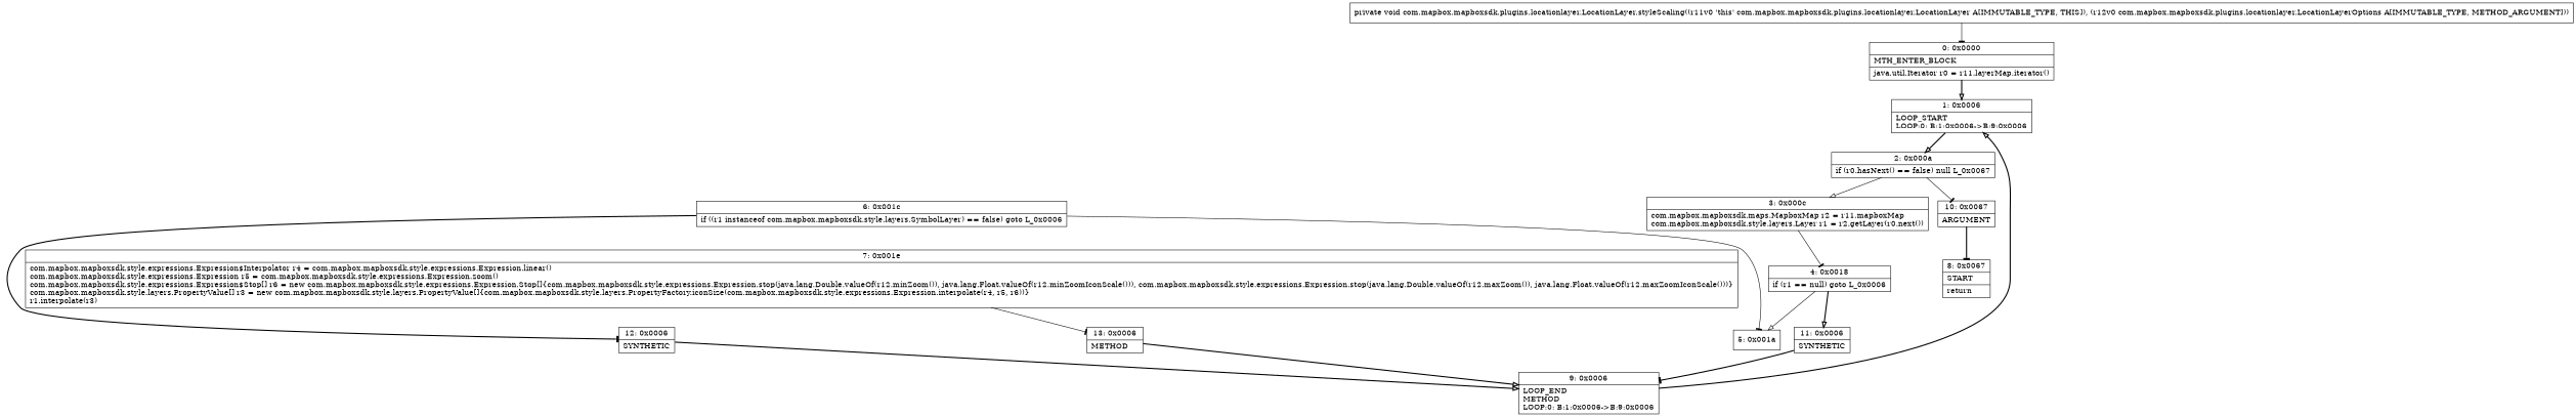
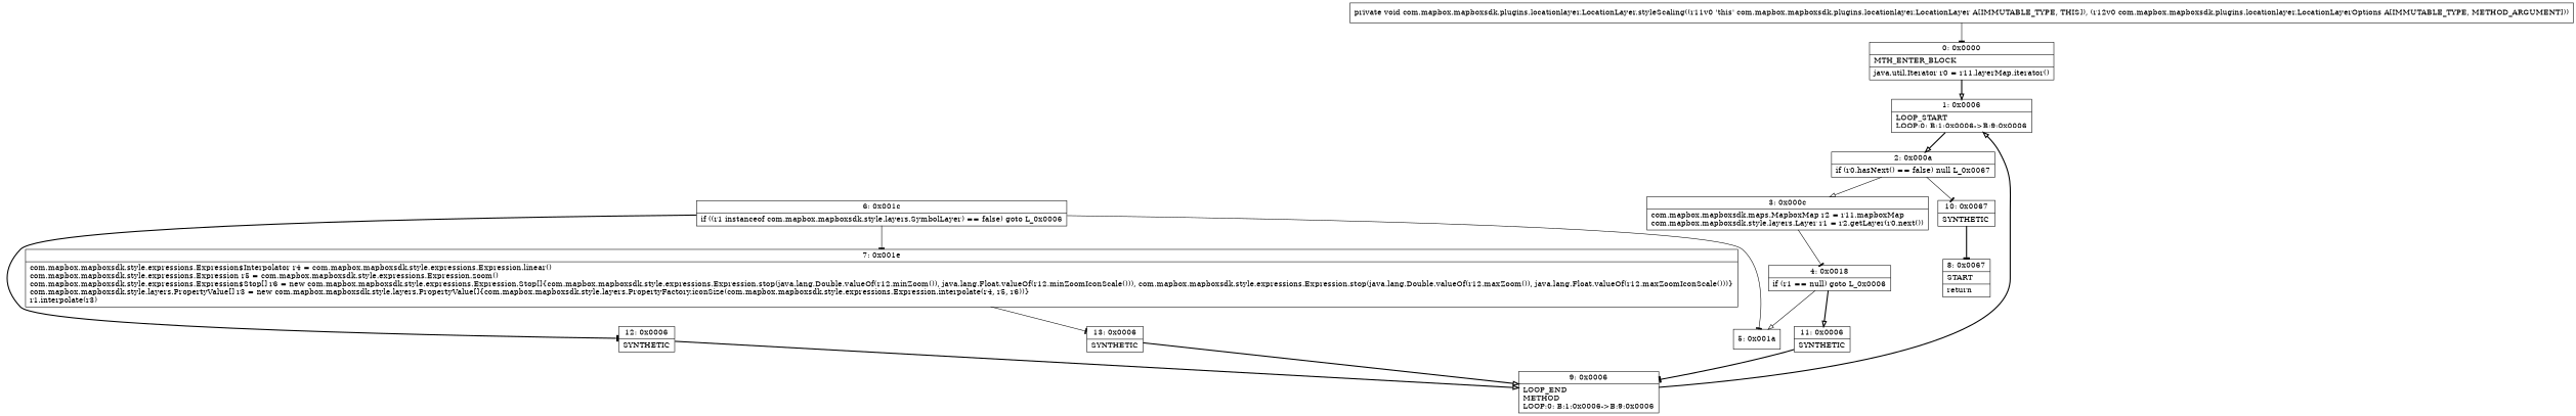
  digraph {
    node [shape=record]
    edge [arrowhead=tee style=bold]
    n1 [label="{0\:\ 0x0000|MTH_ENTER_BLOCK\l|java.util.Iterator r0 = r11.layerMap.iterator()\l}"]
    n2 [label="{1\:\ 0x0006|LOOP_START\lLOOP:0: B:1:0x0006\-\>B:9:0x0006\l}"]
    n3 [label="{2\:\ 0x000a|if (r0.hasNext() == false) null L_0x0067\l}"]
    n4 [label="{3\:\ 0x000c|com.mapbox.mapboxsdk.maps.MapboxMap r2 = r11.mapboxMap\lcom.mapbox.mapboxsdk.style.layers.Layer r1 = r2.getLayer(r0.next())\l}"]
-   n5 [label="{10\:\ 0x0067|ARGUMENT\l}"]
+   n5 [label="{10\:\ 0x0067|SYNTHETIC\l}"]
    n6 [label="{4\:\ 0x0018|if (r1 == null) goto L_0x0006\l}"]
    n7 [label="{8\:\ 0x0067|START\l|return\l}"]
    n8 [label="{5\:\ 0x001a}"]
    n9 [label="{11\:\ 0x0006|SYNTHETIC\l}"]
    n10 [label="{9\:\ 0x0006|LOOP_END\lMETHOD\lLOOP:0: B:1:0x0006\-\>B:9:0x0006\l}"]
    n11 [label="{6\:\ 0x001c|if ((r1 instanceof com.mapbox.mapboxsdk.style.layers.SymbolLayer) == false) goto L_0x0006\l}"]
    n12 [label="{7\:\ 0x001e|com.mapbox.mapboxsdk.style.expressions.Expression$Interpolator r4 = com.mapbox.mapboxsdk.style.expressions.Expression.linear()\lcom.mapbox.mapboxsdk.style.expressions.Expression r5 = com.mapbox.mapboxsdk.style.expressions.Expression.zoom()\lcom.mapbox.mapboxsdk.style.expressions.Expression$Stop[] r6 = new com.mapbox.mapboxsdk.style.expressions.Expression.Stop[]\{com.mapbox.mapboxsdk.style.expressions.Expression.stop(java.lang.Double.valueOf(r12.minZoom()), java.lang.Float.valueOf(r12.minZoomIconScale())), com.mapbox.mapboxsdk.style.expressions.Expression.stop(java.lang.Double.valueOf(r12.maxZoom()), java.lang.Float.valueOf(r12.maxZoomIconScale()))\}\lcom.mapbox.mapboxsdk.style.layers.PropertyValue[] r3 = new com.mapbox.mapboxsdk.style.layers.PropertyValue[]\{com.mapbox.mapboxsdk.style.layers.PropertyFactory.iconSize(com.mapbox.mapboxsdk.style.expressions.Expression.interpolate(r4, r5, r6))\}\lr1.interpolate(r3)\l}"]
    n13 [label="{12\:\ 0x0006|SYNTHETIC\l}"]
-   n14 [label="{13\:\ 0x0006|METHOD\l}"]
+   n14 [label="{13\:\ 0x0006|SYNTHETIC\l}"]
    n15 [label="{private void com.mapbox.mapboxsdk.plugins.locationlayer.LocationLayer.styleScaling((r11v0 'this' com.mapbox.mapboxsdk.plugins.locationlayer.LocationLayer A[IMMUTABLE_TYPE, THIS]), (r12v0 com.mapbox.mapboxsdk.plugins.locationlayer.LocationLayerOptions A[IMMUTABLE_TYPE, METHOD_ARGUMENT])) }"]
    n1 -> n2 [arrowhead=onormal]
    n2 -> n3 [arrowhead=onormal]
    n3 -> n4 [arrowhead=onormal style=solid]
    n3 -> n5 [style=solid]
    n4 -> n6 [style=solid]
    n5 -> n7
    n6 -> n8 [arrowhead=onormal style=solid]
    n6 -> n9 [arrowhead=onormal]
    n9 -> n10
    n10 -> n2 [arrowhead=onormal]
    n11 -> n8 [style=solid]
+   n11 -> n12 [style=solid]
    n11 -> n13
    n12 -> n14 [style=solid]
    n13 -> n10 [arrowhead=onormal]
    n14 -> n10 [arrowhead=onormal]
    n15 -> n1 [style=solid]
  }
